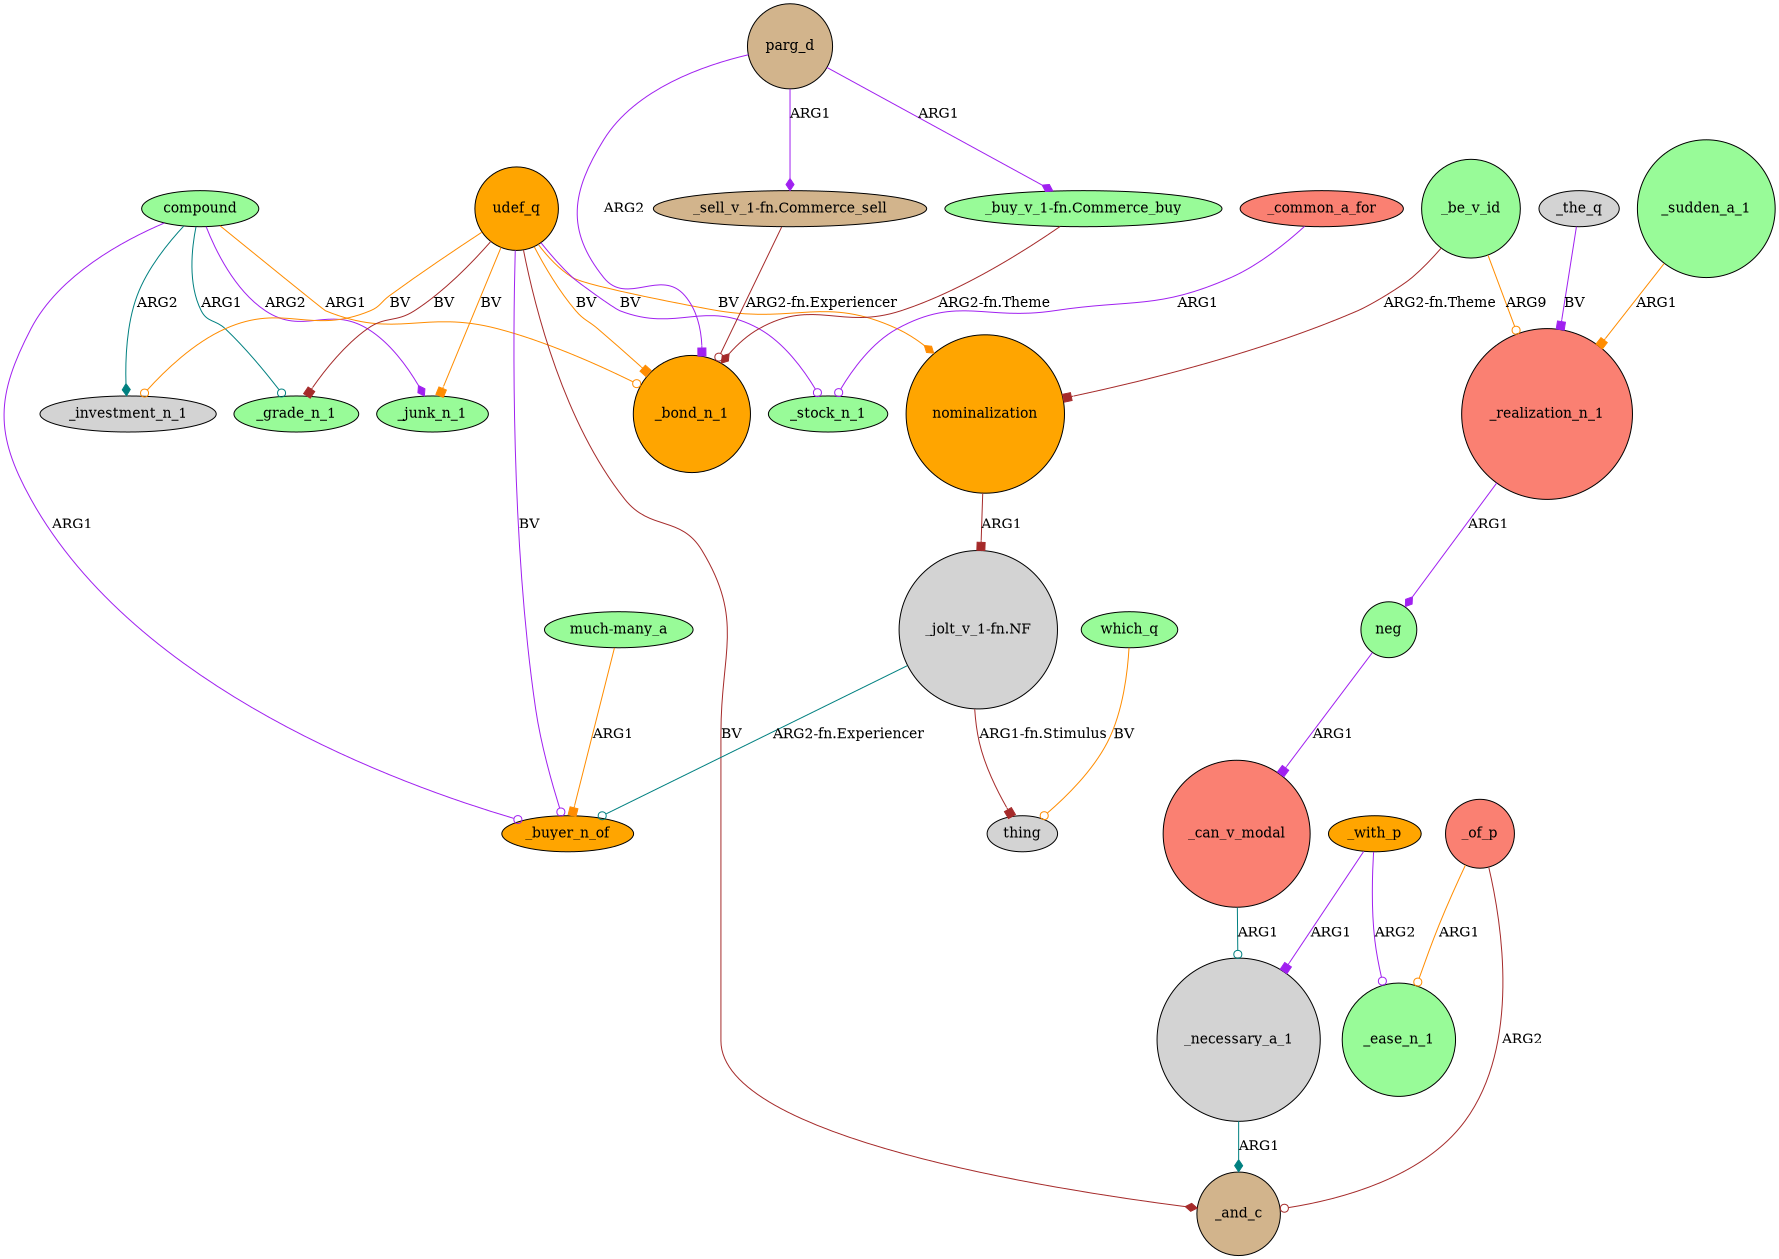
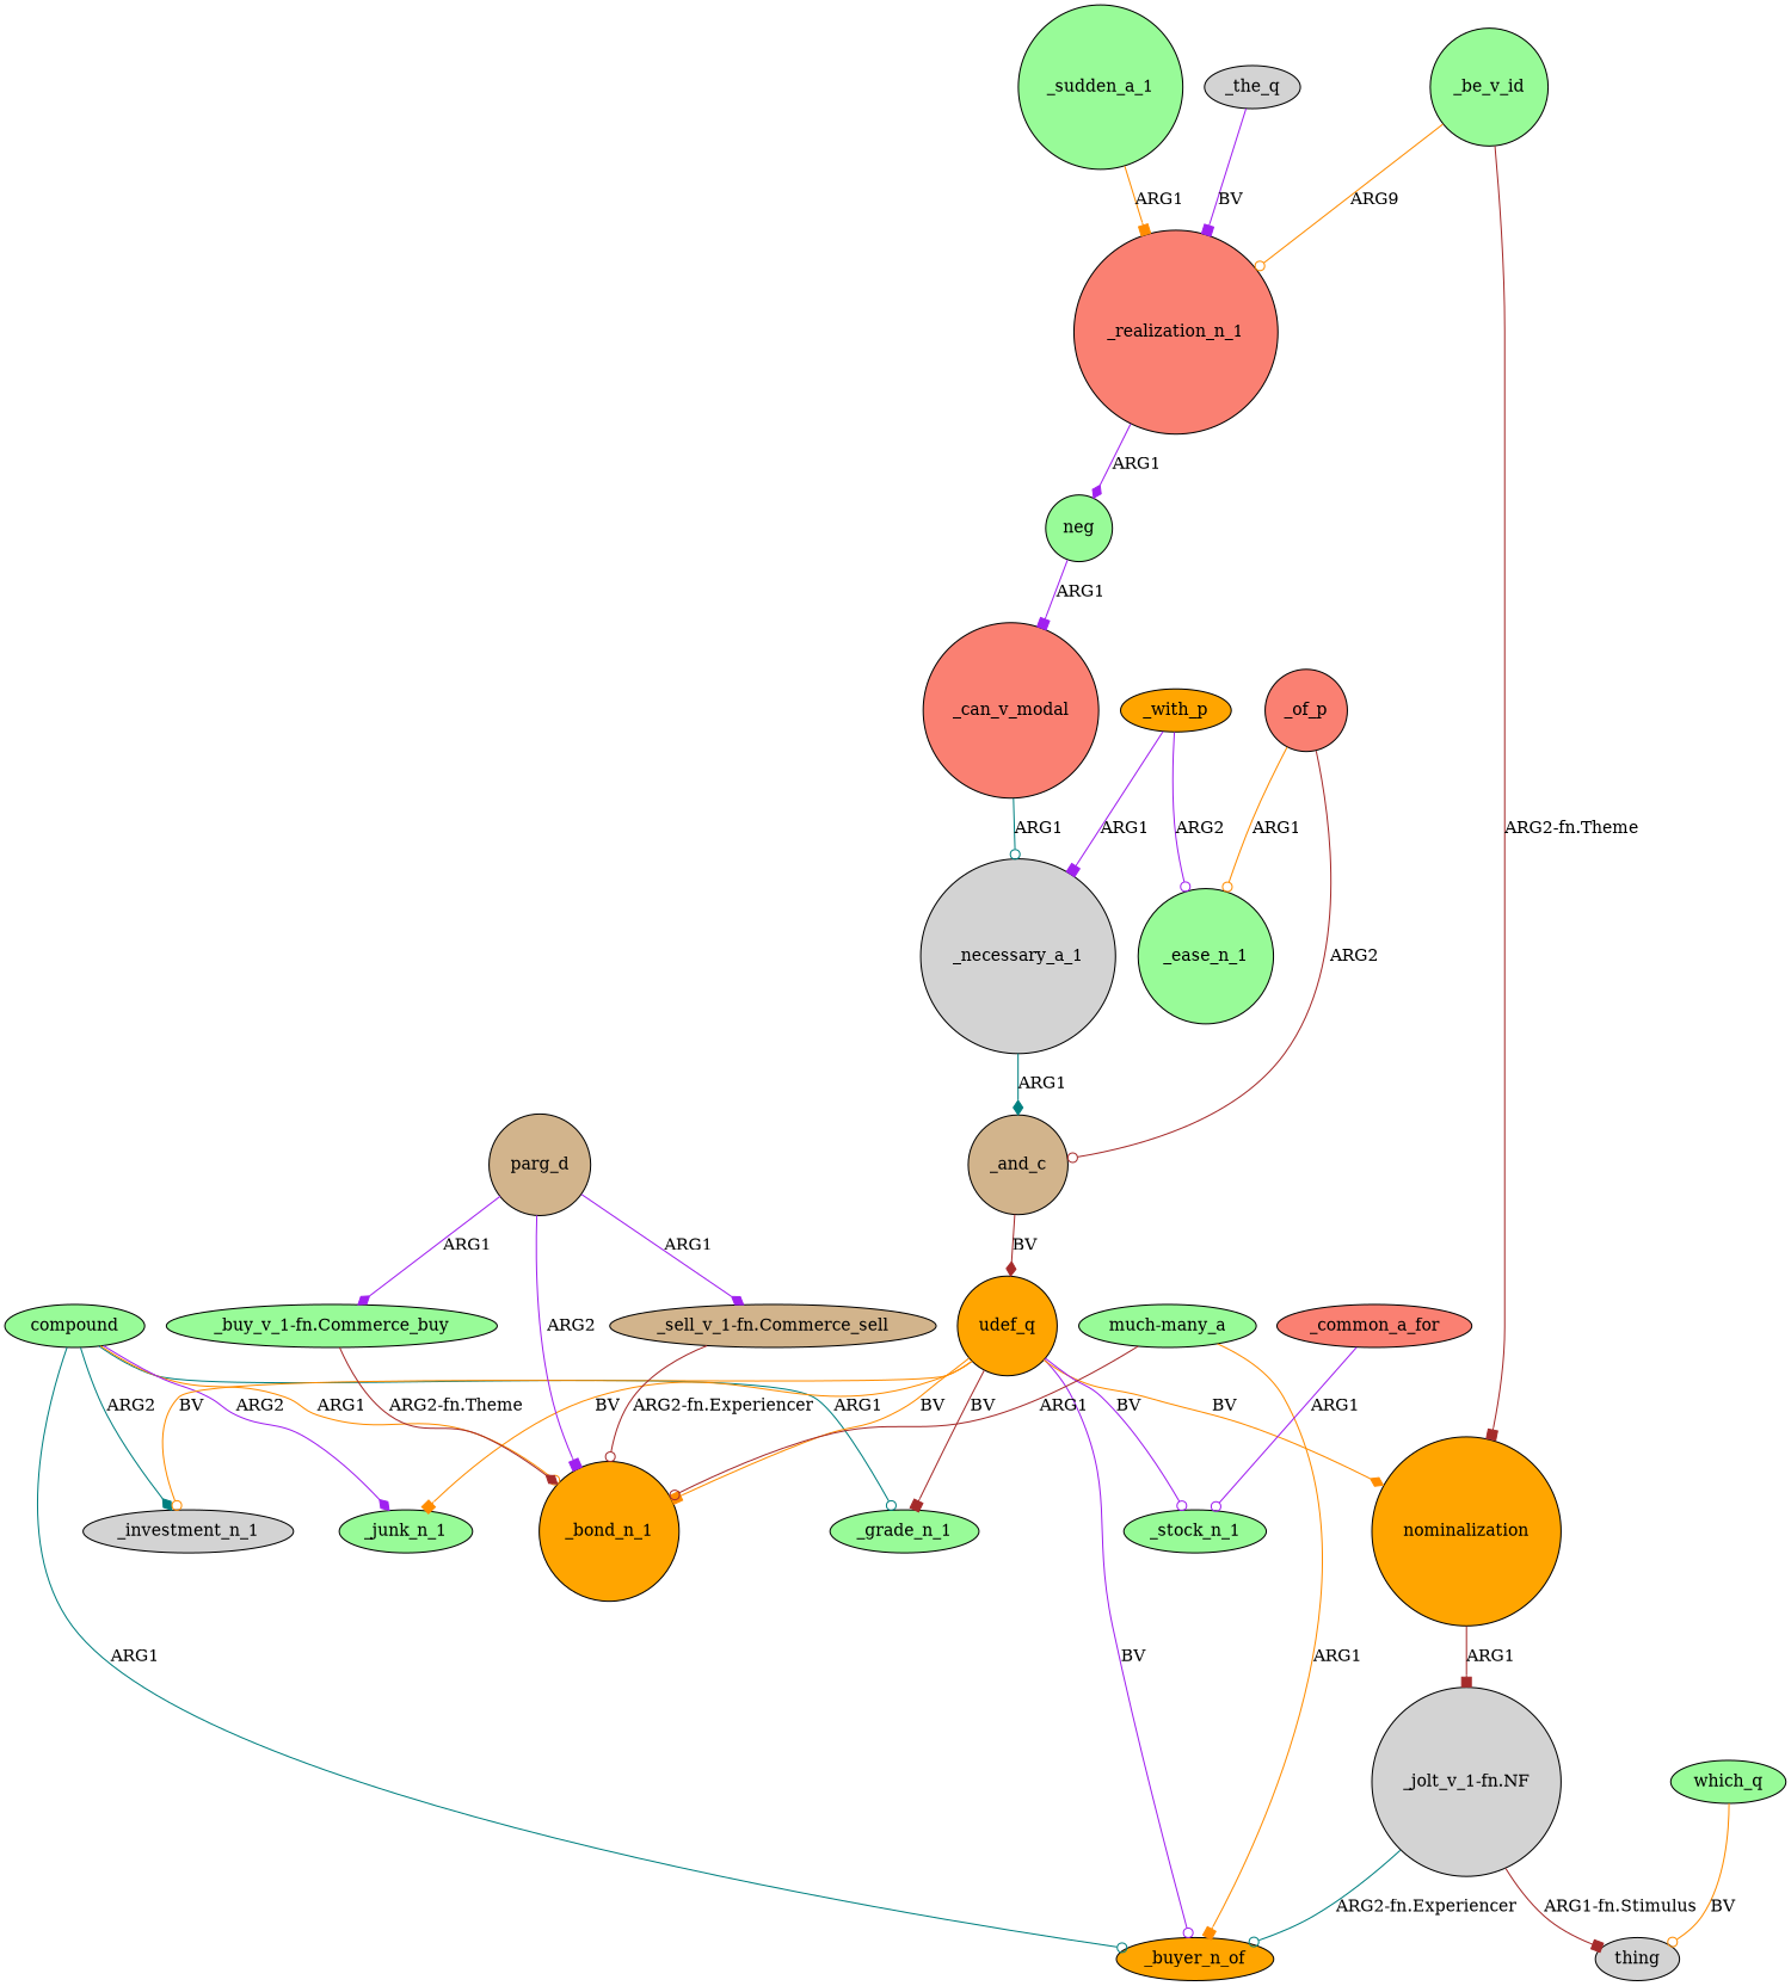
  digraph {
    node [fillcolor=palegreen shape=ellipse style=filled]
    edge [arrowhead=odot color=purple]
    _buyer_n_of [fillcolor=orange]
    compound
    _grade_n_1
    _bond_n_1 [fillcolor=orange shape=circle]
    _investment_n_1 [fillcolor=lightgrey]
    _junk_n_1
    udef_q [fillcolor=orange shape=circle]
    _and_c [fillcolor=tan shape=circle]
    nominalization [fillcolor=orange shape=circle]
    _stock_n_1
    "_jolt_v_1-fn.NF" [fillcolor=lightgrey shape=circle]
    _necessary_a_1 [fillcolor=lightgrey shape=circle]
    thing [fillcolor=lightgrey]
    parg_d [fillcolor=tan shape=circle]
    "_sell_v_1-fn.Commerce_sell" [fillcolor=tan]
    "_buy_v_1-fn.Commerce_buy"
    _the_q [fillcolor=lightgrey]
    _realization_n_1 [fillcolor=salmon shape=circle]
    _ease_n_1 [shape=circle]
    neg [shape=circle]
    _be_v_id [shape=circle]
    _with_p [fillcolor=orange]
    _of_p [fillcolor=salmon shape=circle]
    _can_v_modal [fillcolor=salmon shape=circle]
    _sudden_a_1 [shape=circle]
    "much-many_a"
    _common_a_for [fillcolor=salmon]
    which_q
-   compound -> _buyer_n_of [label=ARG1]
+   compound -> _buyer_n_of [color=teal label=ARG1]
    compound -> _grade_n_1 [color=teal label=ARG1]
    compound -> _bond_n_1 [color=darkorange label=ARG1]
    compound -> _investment_n_1 [arrowhead=diamond color=teal label=ARG2]
    compound -> _junk_n_1 [arrowhead=diamond label=ARG2]
    udef_q -> _buyer_n_of [label=BV]
    udef_q -> _grade_n_1 [arrowhead=box color=brown label=BV]
    udef_q -> _bond_n_1 [arrowhead=box color=darkorange label=BV]
    udef_q -> _investment_n_1 [color=darkorange label=BV]
    udef_q -> _junk_n_1 [arrowhead=box color=darkorange label=BV]
-   udef_q -> _and_c [arrowhead=diamond color=brown label=BV]
+   _and_c -> udef_q [arrowhead=diamond color=brown label=BV]
    udef_q -> nominalization [arrowhead=diamond color=darkorange label=BV]
    udef_q -> _stock_n_1 [label=BV]
    nominalization -> "_jolt_v_1-fn.NF" [arrowhead=box color=brown label=ARG1]
    "_jolt_v_1-fn.NF" -> _buyer_n_of [color=teal label="ARG2-fn.Experiencer"]
    "_jolt_v_1-fn.NF" -> thing [arrowhead=box color=brown label="ARG1-fn.Stimulus"]
    _necessary_a_1 -> _and_c [arrowhead=diamond color=teal label=ARG1]
    parg_d -> _bond_n_1 [arrowhead=box label=ARG2]
    parg_d -> "_sell_v_1-fn.Commerce_sell" [arrowhead=diamond label=ARG1]
    parg_d -> "_buy_v_1-fn.Commerce_buy" [arrowhead=diamond label=ARG1]
    "_sell_v_1-fn.Commerce_sell" -> _bond_n_1 [color=brown label="ARG2-fn.Experiencer"]
    "_buy_v_1-fn.Commerce_buy" -> _bond_n_1 [arrowhead=diamond color=brown label="ARG2-fn.Theme"]
    _the_q -> _realization_n_1 [arrowhead=box label=BV]
    _realization_n_1 -> neg [arrowhead=diamond label=ARG1]
    neg -> _can_v_modal [arrowhead=box label=ARG1]
    _be_v_id -> nominalization [arrowhead=box color=brown label="ARG2-fn.Theme"]
    _be_v_id -> _realization_n_1 [color=darkorange label=ARG9]
    _with_p -> _necessary_a_1 [arrowhead=box label=ARG1]
    _with_p -> _ease_n_1 [label=ARG2]
    _of_p -> _and_c [color=brown label=ARG2]
    _of_p -> _ease_n_1 [color=darkorange label=ARG1]
    _can_v_modal -> _necessary_a_1 [color=teal label=ARG1]
    _sudden_a_1 -> _realization_n_1 [arrowhead=box color=darkorange label=ARG1]
    "much-many_a" -> _buyer_n_of [arrowhead=box color=darkorange label=ARG1]
+   "much-many_a" -> _bond_n_1 [color=brown label=ARG1]
    _common_a_for -> _stock_n_1 [label=ARG1]
    which_q -> thing [color=darkorange label=BV]
  }
